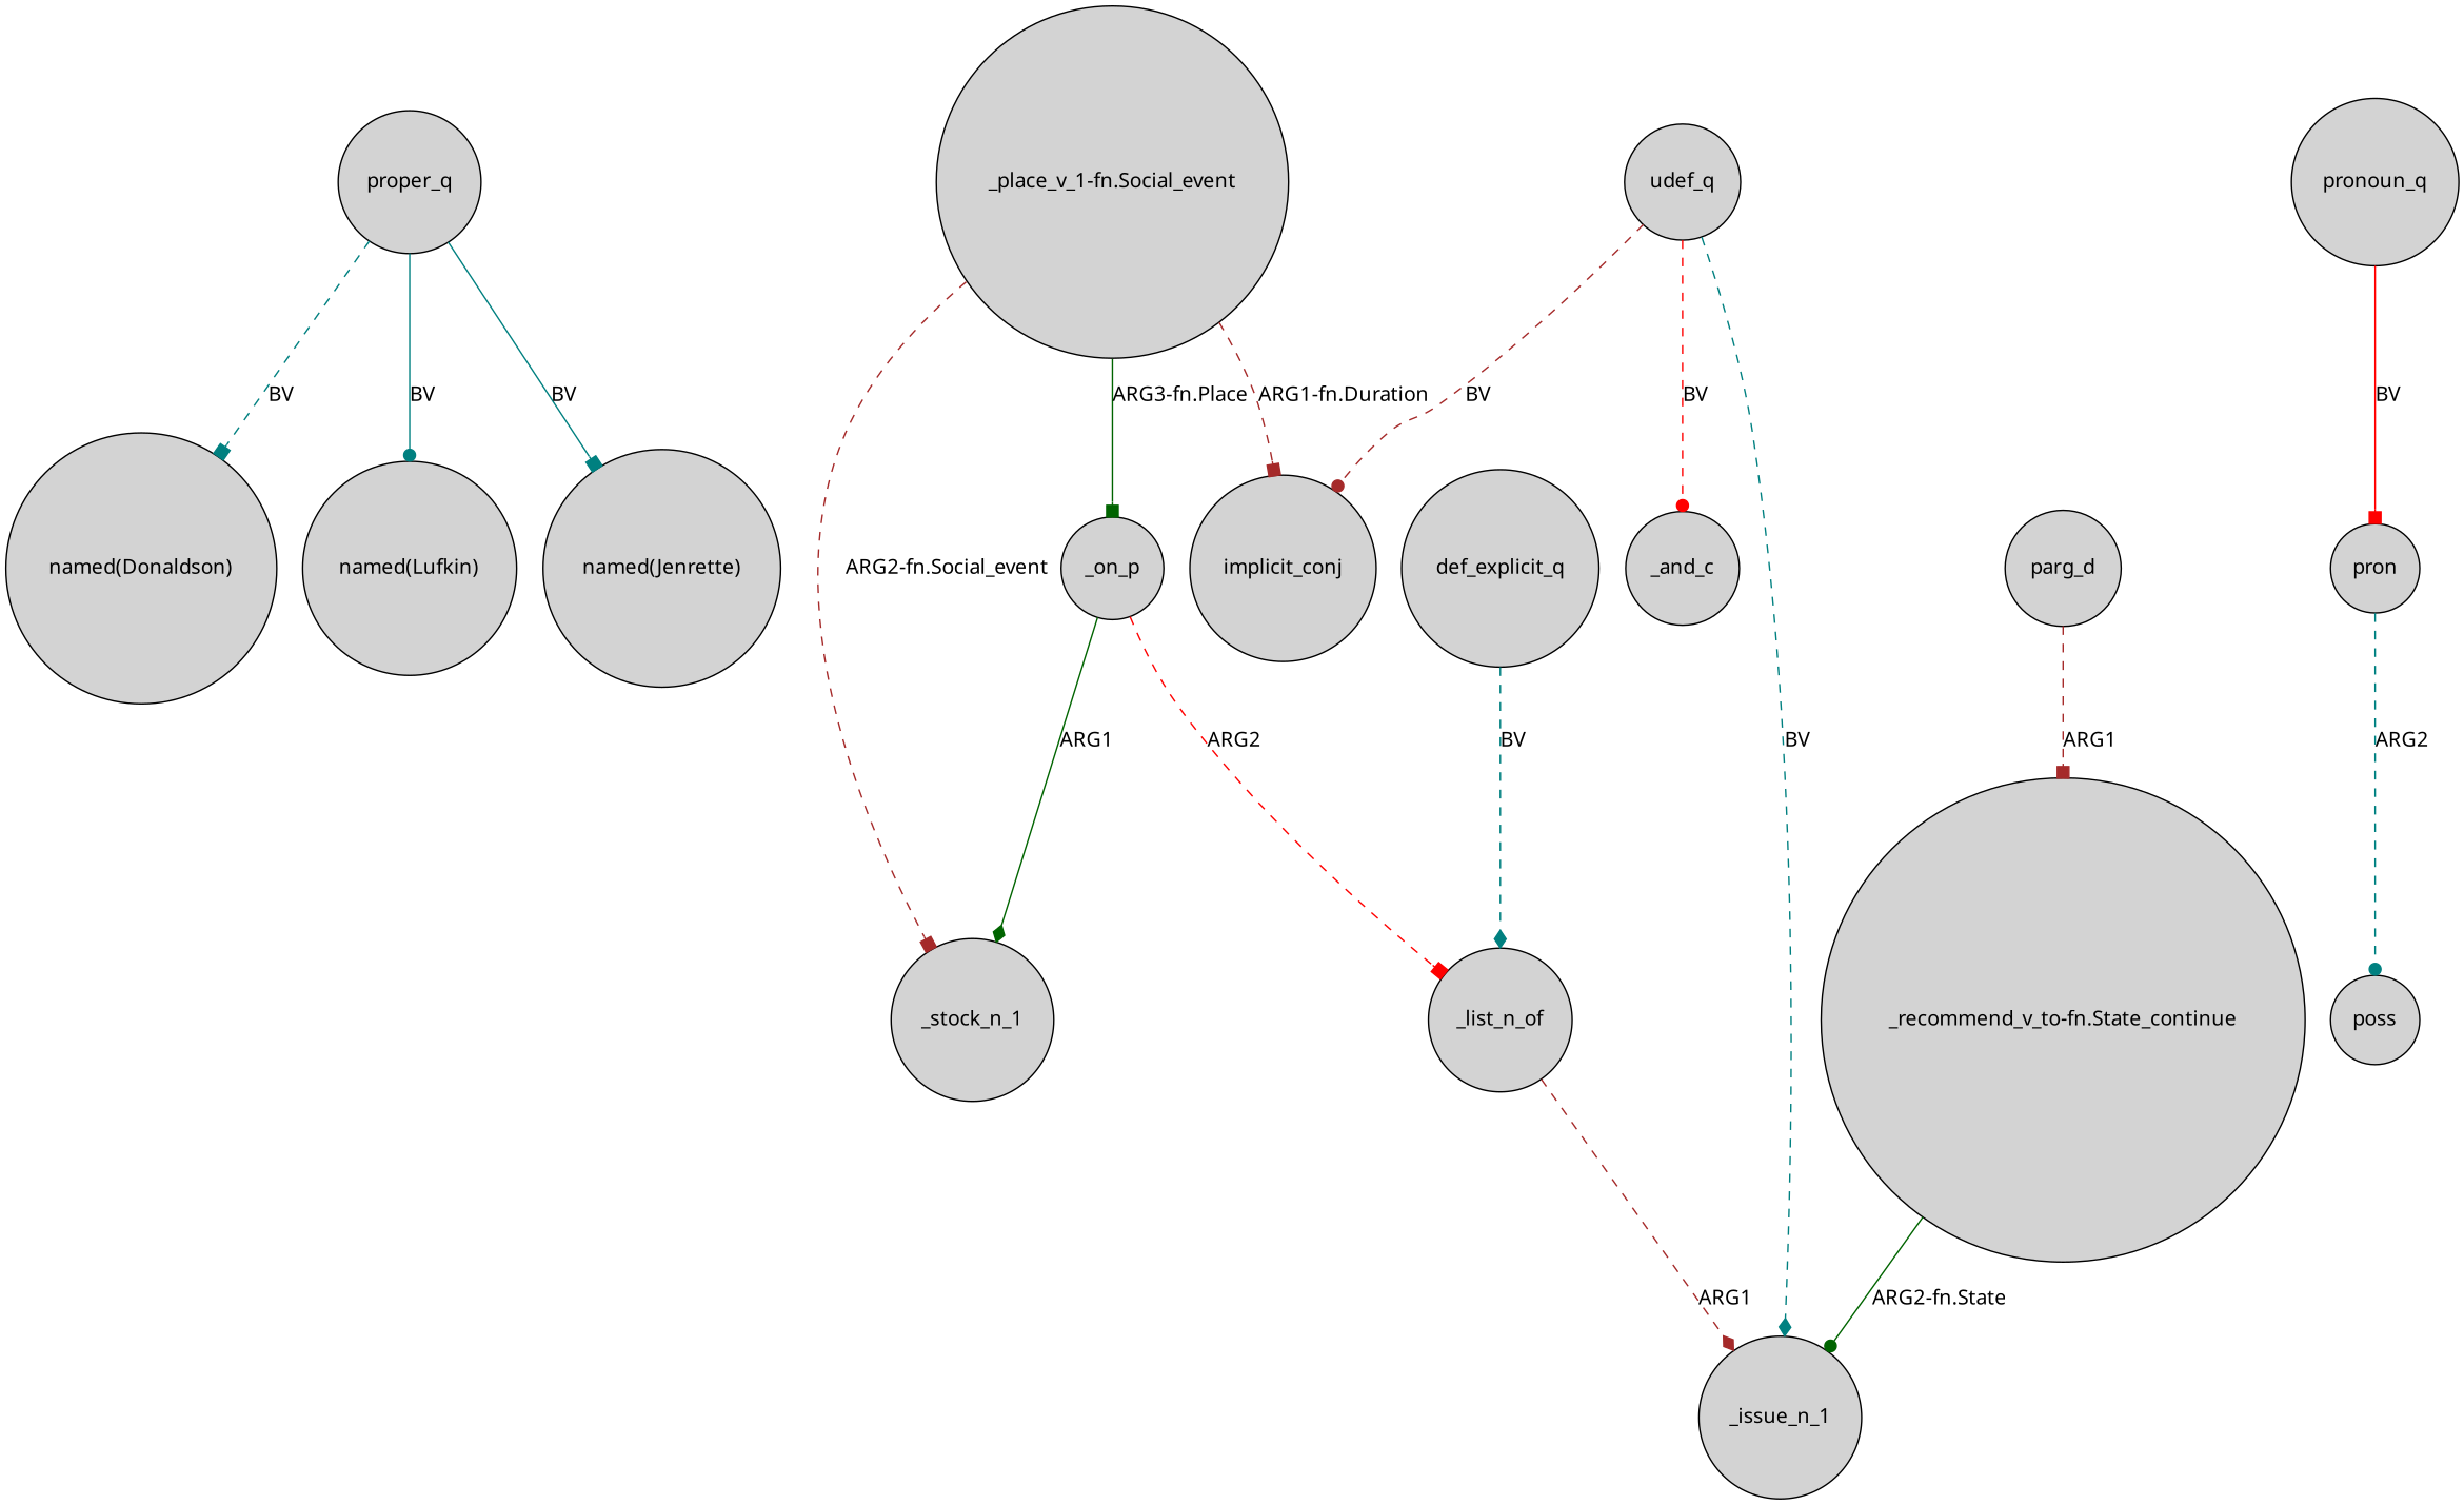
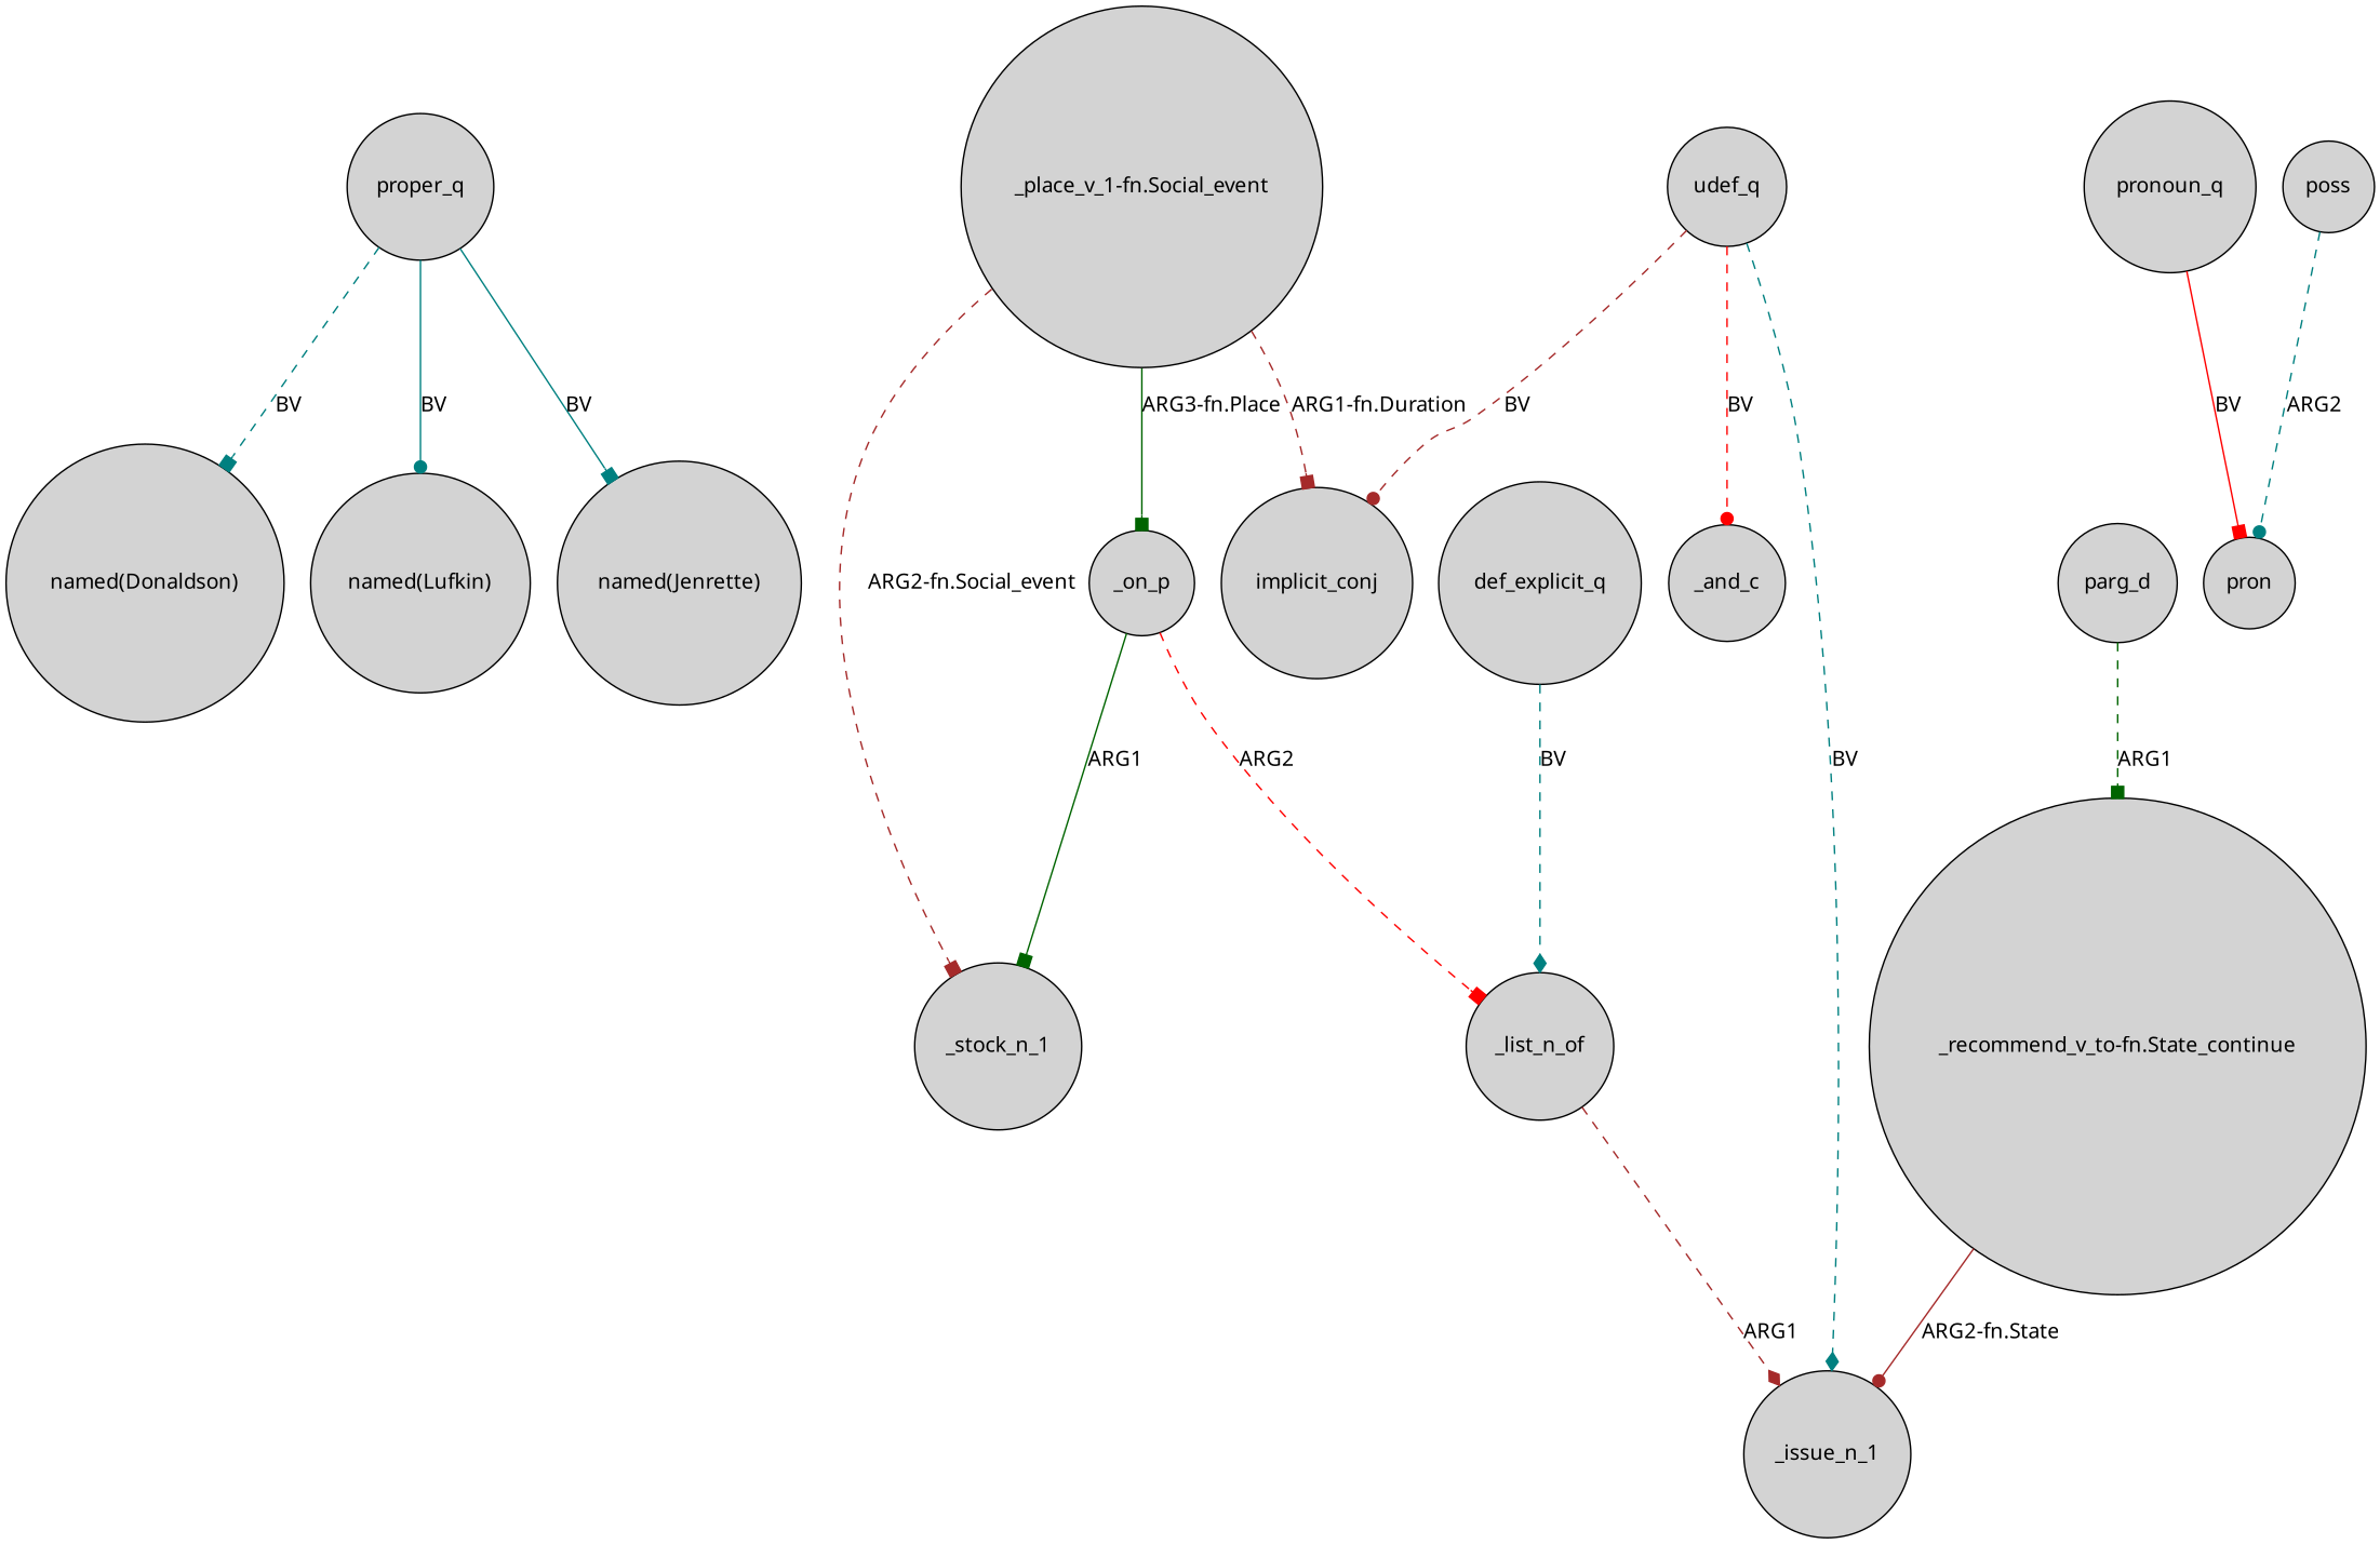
  digraph {
    fontname="Noto Sans"
    node [fontname="Noto Sans" shape=circle style=filled]
    edge [arrowhead=box color=teal fontname="Noto Sans" style=dashed]
    proper_q
    "named(Donaldson)"
    "named(Lufkin)"
    "named(Jenrette)"
    "_place_v_1-fn.Social_event"
    _on_p
    _stock_n_1
    implicit_conj
    _list_n_of
    _issue_n_1
    udef_q
    _and_c
    parg_d
    "_recommend_v_to-fn.State_continue"
    pronoun_q
    pron
    poss
    def_explicit_q
    proper_q -> "named(Donaldson)" [label=BV]
    proper_q -> "named(Lufkin)" [arrowhead=dot label=BV style=solid]
    proper_q -> "named(Jenrette)" [label=BV style=solid]
    "_place_v_1-fn.Social_event" -> _on_p [color=darkgreen label="ARG3-fn.Place" style=solid]
    "_place_v_1-fn.Social_event" -> _stock_n_1 [color=brown label="ARG2-fn.Social_event"]
    "_place_v_1-fn.Social_event" -> implicit_conj [color=brown label="ARG1-fn.Duration"]
-   _on_p -> _stock_n_1 [arrowhead=diamond color=darkgreen label=ARG1 style=solid]
+   _on_p -> _stock_n_1 [color=darkgreen label=ARG1 style=solid]
    _on_p -> _list_n_of [color=red label=ARG2]
    _list_n_of -> _issue_n_1 [arrowhead=diamond color=brown label=ARG1]
    udef_q -> implicit_conj [arrowhead=dot color=brown label=BV]
    udef_q -> _issue_n_1 [arrowhead=diamond label=BV]
    udef_q -> _and_c [arrowhead=dot color=red label=BV]
-   parg_d -> "_recommend_v_to-fn.State_continue" [color=brown label=ARG1]
-   "_recommend_v_to-fn.State_continue" -> _issue_n_1 [arrowhead=dot color=darkgreen label="ARG2-fn.State" style=solid]
+   parg_d -> "_recommend_v_to-fn.State_continue" [color=darkgreen label=ARG1]
+   "_recommend_v_to-fn.State_continue" -> _issue_n_1 [arrowhead=dot color=brown label="ARG2-fn.State" style=solid]
    pronoun_q -> pron [color=red label=BV style=solid]
-   pron -> poss [arrowhead=dot label=ARG2]
+   poss -> pron [arrowhead=dot label=ARG2]
    def_explicit_q -> _list_n_of [arrowhead=diamond label=BV]
  }
